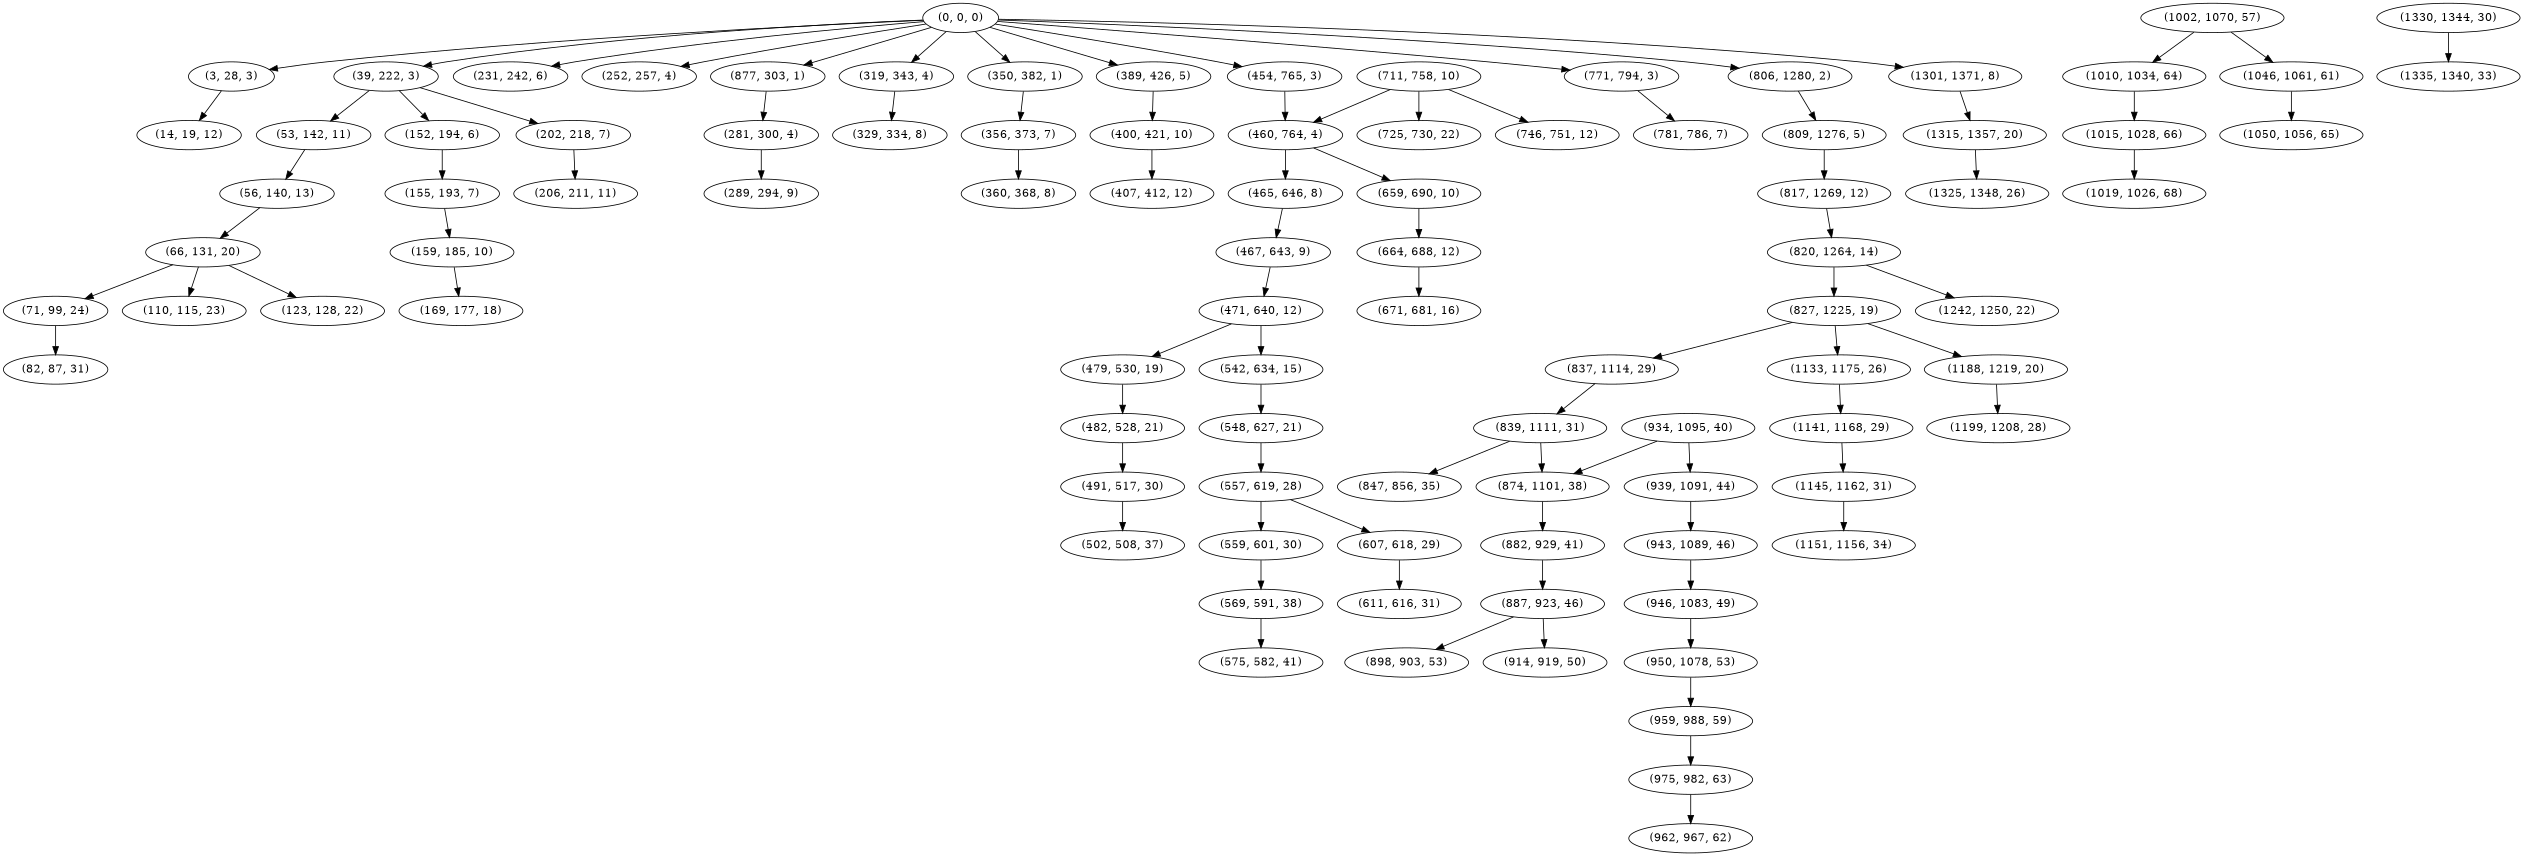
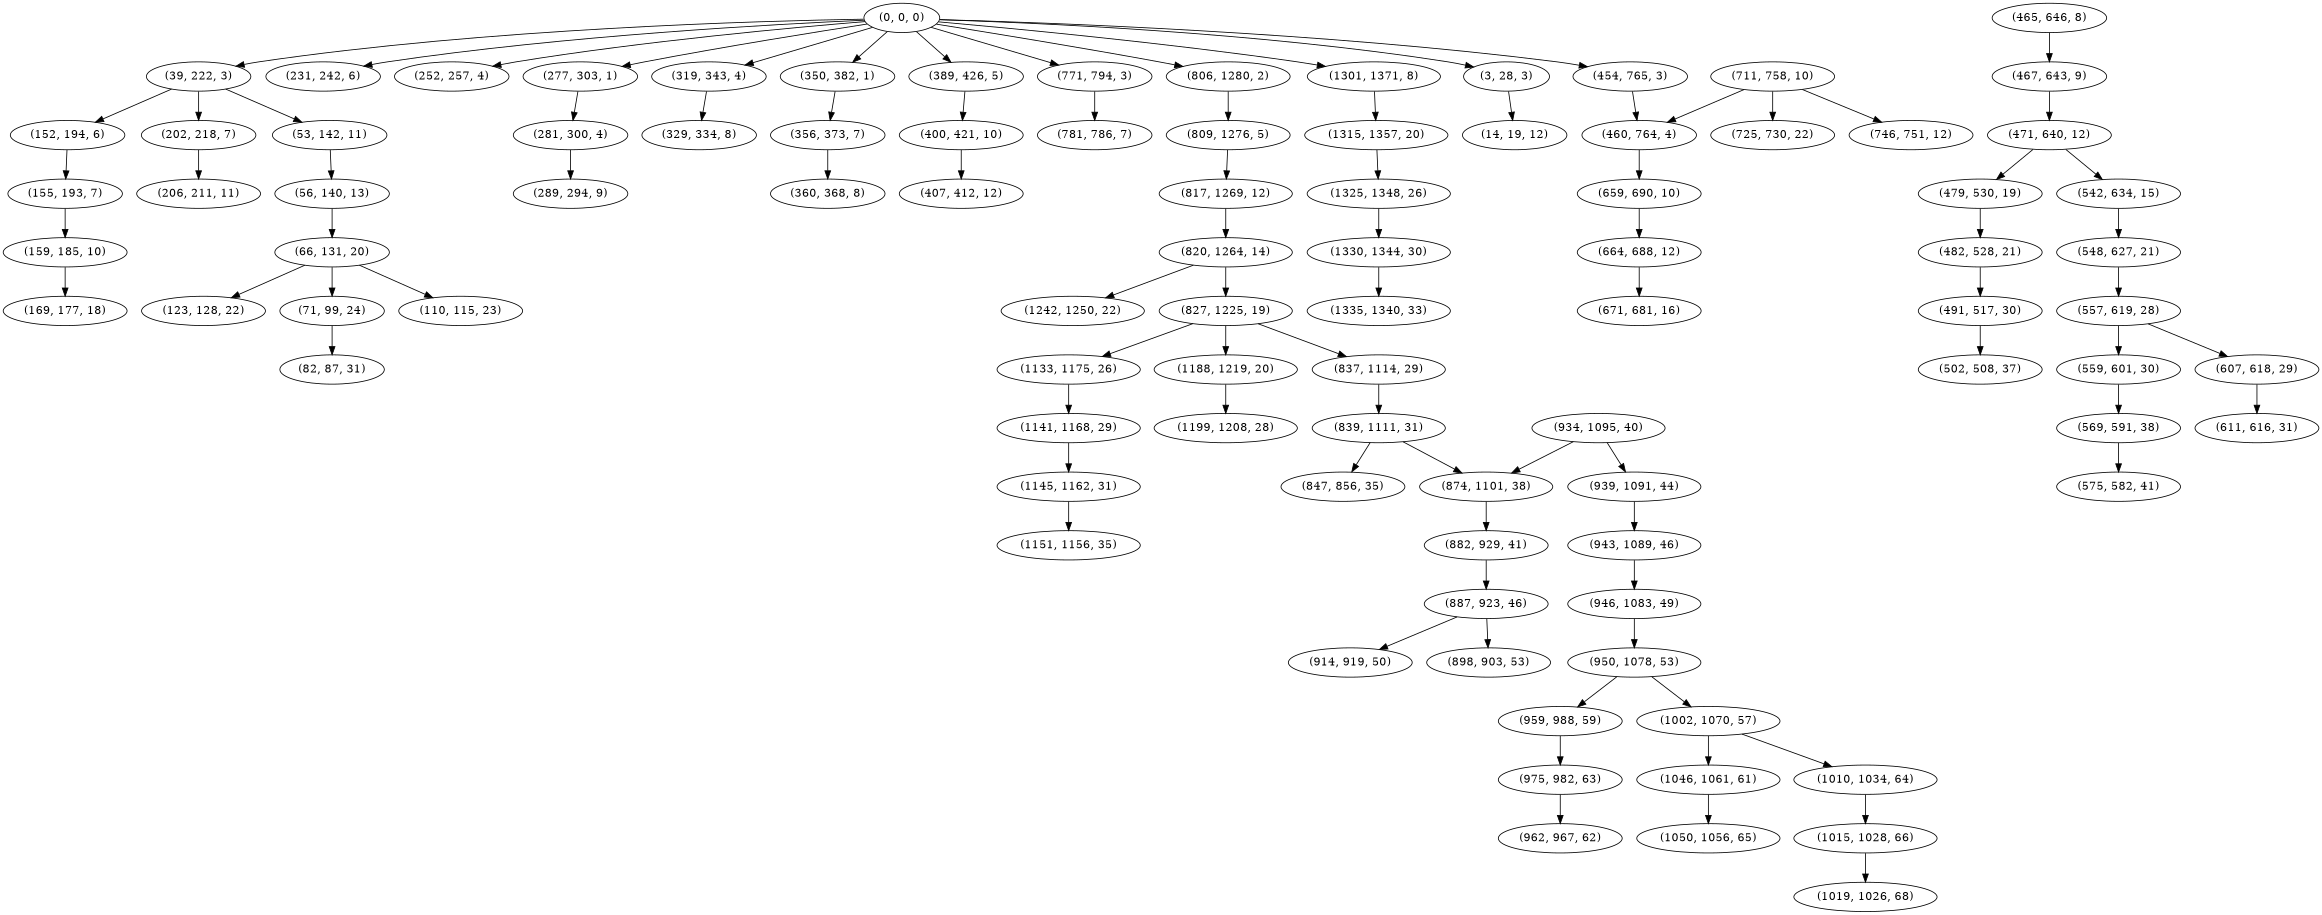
  digraph {
    "(0, 0, 0)"
    "(3, 28, 3)"
    "(39, 222, 3)"
    "(231, 242, 6)"
    "(252, 257, 4)"
-   "(277, 303, 1)" [label="(877, 303, 1)"]
+   "(277, 303, 1)"
    "(319, 343, 4)"
    "(350, 382, 1)"
    "(389, 426, 5)"
    "(454, 765, 3)"
    "(771, 794, 3)"
    "(806, 1280, 2)"
    "(1301, 1371, 8)"
    "(14, 19, 12)"
    "(53, 142, 11)"
    "(152, 194, 6)"
    "(202, 218, 7)"
    "(281, 300, 4)"
    "(329, 334, 8)"
    "(356, 373, 7)"
    "(400, 421, 10)"
    "(460, 764, 4)"
    "(781, 786, 7)"
    "(809, 1276, 5)"
    "(1315, 1357, 20)"
    "(56, 140, 13)"
    "(155, 193, 7)"
    "(206, 211, 11)"
    "(66, 131, 20)"
    "(71, 99, 24)"
    "(110, 115, 23)"
    "(123, 128, 22)"
    "(82, 87, 31)"
    "(159, 185, 10)"
    "(169, 177, 18)"
    "(289, 294, 9)"
    "(360, 368, 8)"
    "(407, 412, 12)"
    "(465, 646, 8)"
    "(659, 690, 10)"
    "(467, 643, 9)"
    "(664, 688, 12)"
    "(711, 758, 10)"
    "(725, 730, 22)"
    "(746, 751, 12)"
    "(471, 640, 12)"
    "(479, 530, 19)"
    "(542, 634, 15)"
    "(482, 528, 21)"
    "(548, 627, 21)"
    "(491, 517, 30)"
    "(502, 508, 37)"
    "(557, 619, 28)"
    "(559, 601, 30)"
    "(607, 618, 29)"
    "(569, 591, 38)"
    "(611, 616, 31)"
    "(575, 582, 41)"
    "(671, 681, 16)"
    "(817, 1269, 12)"
    "(820, 1264, 14)"
    "(827, 1225, 19)"
    "(1242, 1250, 22)"
    "(837, 1114, 29)"
    "(1133, 1175, 26)"
    "(1188, 1219, 20)"
    "(839, 1111, 31)"
    "(1141, 1168, 29)"
    "(1199, 1208, 28)"
    "(847, 856, 35)"
    "(874, 1101, 38)"
    "(882, 929, 41)"
    "(887, 923, 46)"
    "(934, 1095, 40)"
    "(939, 1091, 44)"
    "(898, 903, 53)"
    "(914, 919, 50)"
    "(943, 1089, 46)"
    "(946, 1083, 49)"
    "(950, 1078, 53)"
    "(959, 988, 59)"
    "(1002, 1070, 57)"
    "(975, 982, 63)"
    "(1010, 1034, 64)"
    "(1046, 1061, 61)"
    "(962, 967, 62)"
    "(1015, 1028, 66)"
    "(1050, 1056, 65)"
    "(1019, 1026, 68)"
    "(1145, 1162, 31)"
-   "(1151, 1156, 34)"
+   "(1151, 1156, 34)" [label="(1151, 1156, 35)"]
    "(1325, 1348, 26)"
    "(1330, 1344, 30)"
    "(1335, 1340, 33)"
    "(0, 0, 0)" -> "(3, 28, 3)"
    "(0, 0, 0)" -> "(39, 222, 3)"
    "(0, 0, 0)" -> "(231, 242, 6)"
    "(0, 0, 0)" -> "(252, 257, 4)"
    "(0, 0, 0)" -> "(277, 303, 1)"
    "(0, 0, 0)" -> "(319, 343, 4)"
    "(0, 0, 0)" -> "(350, 382, 1)"
    "(0, 0, 0)" -> "(389, 426, 5)"
    "(0, 0, 0)" -> "(454, 765, 3)"
    "(0, 0, 0)" -> "(771, 794, 3)"
    "(0, 0, 0)" -> "(806, 1280, 2)"
    "(0, 0, 0)" -> "(1301, 1371, 8)"
    "(3, 28, 3)" -> "(14, 19, 12)"
    "(39, 222, 3)" -> "(53, 142, 11)"
    "(39, 222, 3)" -> "(152, 194, 6)"
    "(39, 222, 3)" -> "(202, 218, 7)"
    "(277, 303, 1)" -> "(281, 300, 4)"
    "(319, 343, 4)" -> "(329, 334, 8)"
    "(350, 382, 1)" -> "(356, 373, 7)"
    "(389, 426, 5)" -> "(400, 421, 10)"
    "(454, 765, 3)" -> "(460, 764, 4)"
    "(771, 794, 3)" -> "(781, 786, 7)"
    "(806, 1280, 2)" -> "(809, 1276, 5)"
    "(1301, 1371, 8)" -> "(1315, 1357, 20)"
    "(53, 142, 11)" -> "(56, 140, 13)"
    "(152, 194, 6)" -> "(155, 193, 7)"
    "(202, 218, 7)" -> "(206, 211, 11)"
    "(281, 300, 4)" -> "(289, 294, 9)"
    "(356, 373, 7)" -> "(360, 368, 8)"
    "(400, 421, 10)" -> "(407, 412, 12)"
-   "(460, 764, 4)" -> "(465, 646, 8)"
    "(460, 764, 4)" -> "(659, 690, 10)"
    "(809, 1276, 5)" -> "(817, 1269, 12)"
    "(1315, 1357, 20)" -> "(1325, 1348, 26)"
    "(56, 140, 13)" -> "(66, 131, 20)"
    "(155, 193, 7)" -> "(159, 185, 10)"
    "(66, 131, 20)" -> "(71, 99, 24)"
    "(66, 131, 20)" -> "(110, 115, 23)"
    "(66, 131, 20)" -> "(123, 128, 22)"
    "(71, 99, 24)" -> "(82, 87, 31)"
    "(159, 185, 10)" -> "(169, 177, 18)"
    "(465, 646, 8)" -> "(467, 643, 9)"
    "(659, 690, 10)" -> "(664, 688, 12)"
    "(467, 643, 9)" -> "(471, 640, 12)"
    "(664, 688, 12)" -> "(671, 681, 16)"
    "(711, 758, 10)" -> "(460, 764, 4)"
    "(711, 758, 10)" -> "(725, 730, 22)"
    "(711, 758, 10)" -> "(746, 751, 12)"
    "(471, 640, 12)" -> "(479, 530, 19)"
    "(471, 640, 12)" -> "(542, 634, 15)"
    "(479, 530, 19)" -> "(482, 528, 21)"
    "(542, 634, 15)" -> "(548, 627, 21)"
    "(482, 528, 21)" -> "(491, 517, 30)"
    "(548, 627, 21)" -> "(557, 619, 28)"
    "(491, 517, 30)" -> "(502, 508, 37)"
    "(557, 619, 28)" -> "(559, 601, 30)"
    "(557, 619, 28)" -> "(607, 618, 29)"
    "(559, 601, 30)" -> "(569, 591, 38)"
    "(607, 618, 29)" -> "(611, 616, 31)"
    "(569, 591, 38)" -> "(575, 582, 41)"
    "(817, 1269, 12)" -> "(820, 1264, 14)"
    "(820, 1264, 14)" -> "(827, 1225, 19)"
    "(820, 1264, 14)" -> "(1242, 1250, 22)"
    "(827, 1225, 19)" -> "(837, 1114, 29)"
    "(827, 1225, 19)" -> "(1133, 1175, 26)"
    "(827, 1225, 19)" -> "(1188, 1219, 20)"
    "(837, 1114, 29)" -> "(839, 1111, 31)"
    "(1133, 1175, 26)" -> "(1141, 1168, 29)"
    "(1188, 1219, 20)" -> "(1199, 1208, 28)"
    "(839, 1111, 31)" -> "(847, 856, 35)"
    "(839, 1111, 31)" -> "(874, 1101, 38)"
    "(1141, 1168, 29)" -> "(1145, 1162, 31)"
    "(874, 1101, 38)" -> "(882, 929, 41)"
    "(882, 929, 41)" -> "(887, 923, 46)"
    "(887, 923, 46)" -> "(898, 903, 53)"
    "(887, 923, 46)" -> "(914, 919, 50)"
    "(934, 1095, 40)" -> "(874, 1101, 38)"
    "(934, 1095, 40)" -> "(939, 1091, 44)"
    "(939, 1091, 44)" -> "(943, 1089, 46)"
    "(943, 1089, 46)" -> "(946, 1083, 49)"
    "(946, 1083, 49)" -> "(950, 1078, 53)"
    "(950, 1078, 53)" -> "(959, 988, 59)"
+   "(950, 1078, 53)" -> "(1002, 1070, 57)"
    "(959, 988, 59)" -> "(975, 982, 63)"
    "(1002, 1070, 57)" -> "(1010, 1034, 64)"
    "(1002, 1070, 57)" -> "(1046, 1061, 61)"
    "(975, 982, 63)" -> "(962, 967, 62)"
    "(1010, 1034, 64)" -> "(1015, 1028, 66)"
    "(1046, 1061, 61)" -> "(1050, 1056, 65)"
    "(1015, 1028, 66)" -> "(1019, 1026, 68)"
    "(1145, 1162, 31)" -> "(1151, 1156, 34)"
+   "(1325, 1348, 26)" -> "(1330, 1344, 30)"
    "(1330, 1344, 30)" -> "(1335, 1340, 33)"
  }
